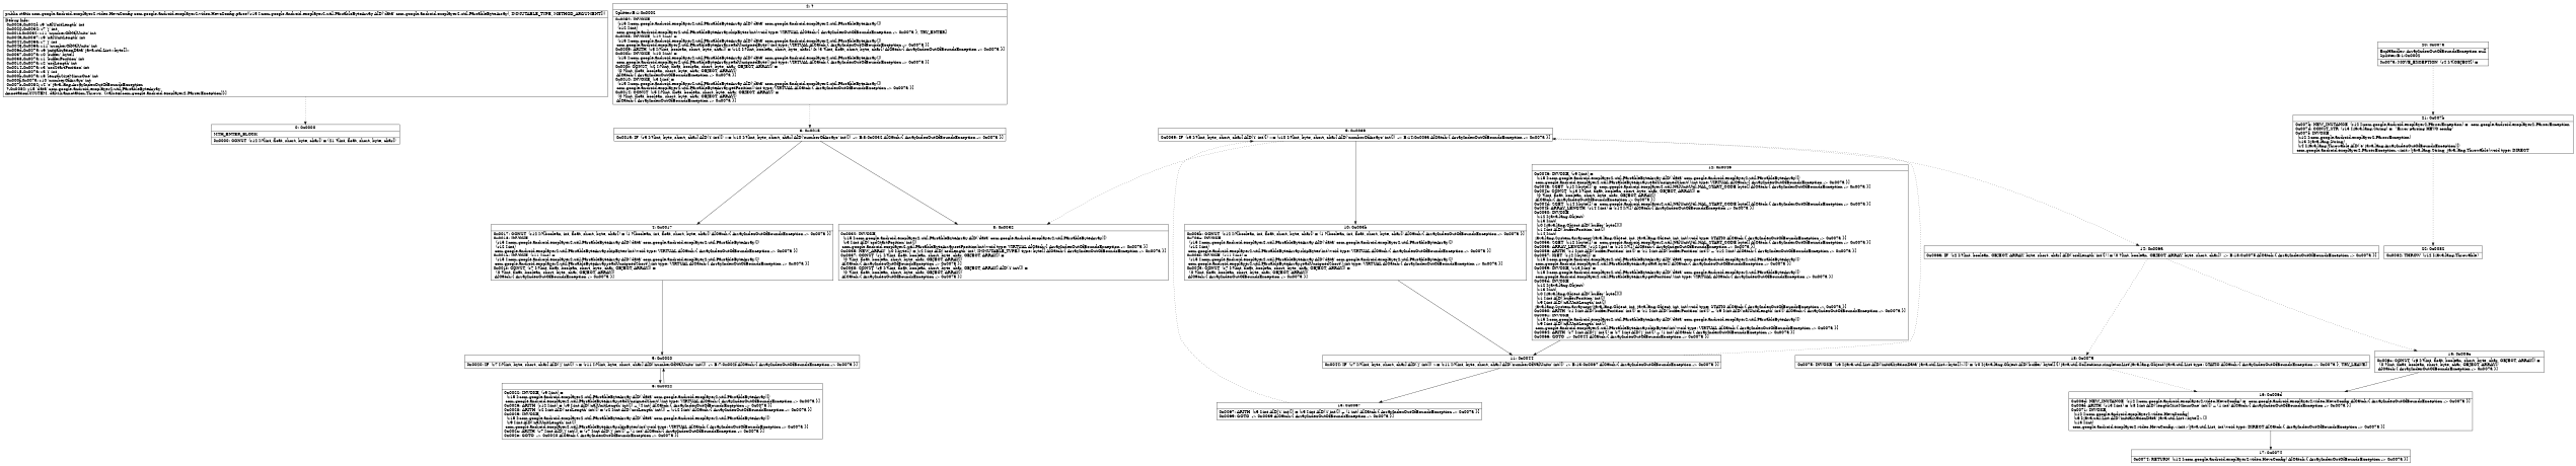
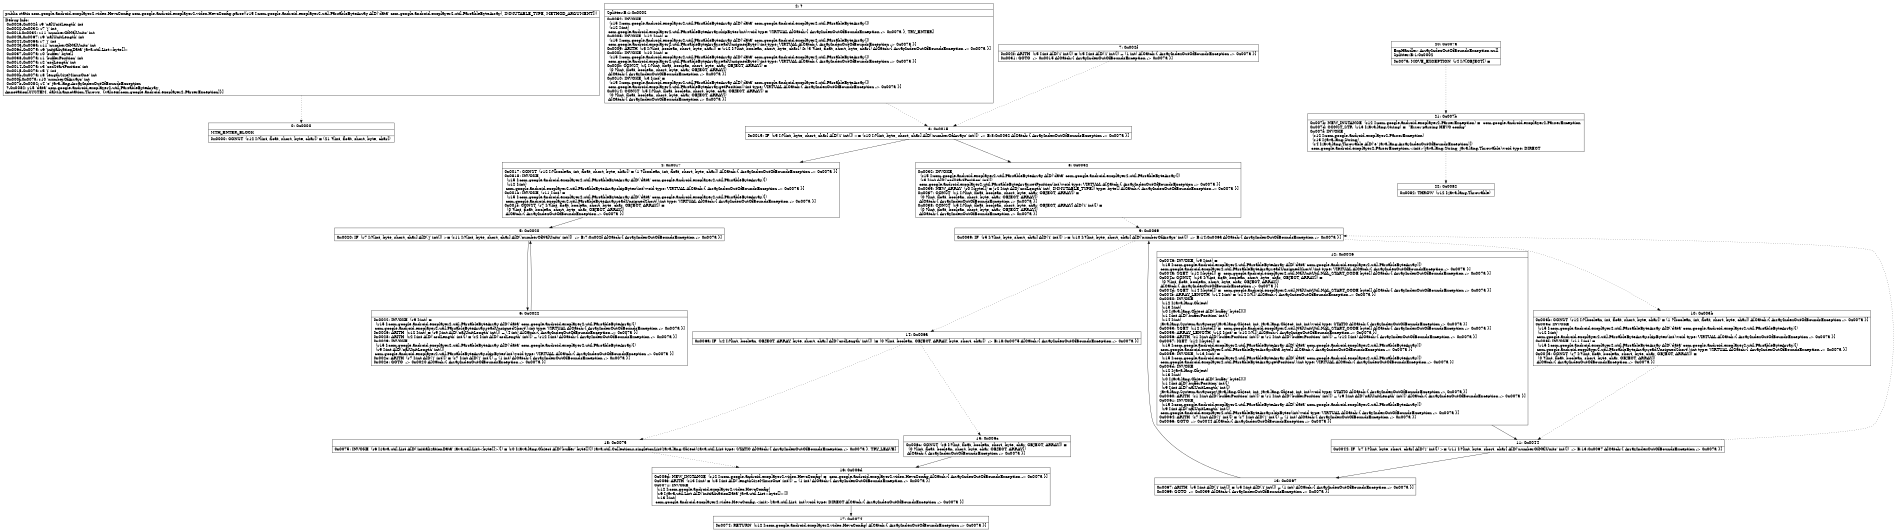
  digraph {
    node [shape=record]
    edge [style=dotted]
    n1 [label="{0\:\ 0x0000|MTH_ENTER_BLOCK\l|0x0000: CONST  (r12 I:?[int, float, short, byte, char]) = (21 ?[int, float, short, byte, char]) \l}"]
    n2 [label="{2\:\ ?|Splitter:B:1:0x0002\l|0x0052: INVOKE  \l  (r15 I:com.google.android.exoplayer2.util.ParsableByteArray A[D('data' com.google.android.exoplayer2.util.ParsableByteArray)])\l  (r12 I:int)\l com.google.android.exoplayer2.util.ParsableByteArray.skipBytes(int):void type: VIRTUAL A[Catch:\{ ArrayIndexOutOfBoundsException \-\> 0x007a \}, TRY_ENTER]\l0x0005: INVOKE  (r12 I:int) = \l  (r15 I:com.google.android.exoplayer2.util.ParsableByteArray A[D('data' com.google.android.exoplayer2.util.ParsableByteArray)])\l com.google.android.exoplayer2.util.ParsableByteArray.readUnsignedByte():int type: VIRTUAL A[Catch:\{ ArrayIndexOutOfBoundsException \-\> 0x007a \}]\l0x0009: ARITH  (r8 I:?[int, boolean, short, byte, char]) = (r12 I:?[int, boolean, short, byte, char]) & (3 ?[int, float, short, byte, char]) A[Catch:\{ ArrayIndexOutOfBoundsException \-\> 0x007a \}]\l0x000b: INVOKE  (r10 I:int) = \l  (r15 I:com.google.android.exoplayer2.util.ParsableByteArray A[D('data' com.google.android.exoplayer2.util.ParsableByteArray)])\l com.google.android.exoplayer2.util.ParsableByteArray.readUnsignedByte():int type: VIRTUAL A[Catch:\{ ArrayIndexOutOfBoundsException \-\> 0x007a \}]\l0x000f: CONST  (r2 I:?[int, float, boolean, short, byte, char, OBJECT, ARRAY]) = \l  (0 ?[int, float, boolean, short, byte, char, OBJECT, ARRAY])\l A[Catch:\{ ArrayIndexOutOfBoundsException \-\> 0x007a \}]\l0x0010: INVOKE  (r3 I:int) = \l  (r15 I:com.google.android.exoplayer2.util.ParsableByteArray A[D('data' com.google.android.exoplayer2.util.ParsableByteArray)])\l com.google.android.exoplayer2.util.ParsableByteArray.getPosition():int type: VIRTUAL A[Catch:\{ ArrayIndexOutOfBoundsException \-\> 0x007a \}]\l0x0014: CONST  (r5 I:?[int, float, boolean, short, byte, char, OBJECT, ARRAY]) = \l  (0 ?[int, float, boolean, short, byte, char, OBJECT, ARRAY])\l A[Catch:\{ ArrayIndexOutOfBoundsException \-\> 0x007a \}]\l}"]
    n3 [label="{3\:\ 0x0015|0x0015: IF  (r5 I:?[int, byte, short, char] A[D('i' int)]) \>= (r10 I:?[int, byte, short, char] A[D('numberOfArrays' int)])  \-\> B:8:0x0032 A[Catch:\{ ArrayIndexOutOfBoundsException \-\> 0x007a \}]\l}"]
    n4 [label="{20\:\ 0x007a|ExcHandler: ArrayIndexOutOfBoundsException null\lSplitter:B:1:0x0002\l|0x007a: MOVE_EXCEPTION  (r4 I:?[OBJECT]) =  \l}"]
    n5 [label="{21\:\ 0x007b|0x007b: NEW_INSTANCE  (r12 I:com.google.android.exoplayer2.ParserException) =  com.google.android.exoplayer2.ParserException \l0x007d: CONST_STR  (r13 I:java.lang.String) =  \"Error parsing HEVC config\" \l0x007f: INVOKE  \l  (r12 I:com.google.android.exoplayer2.ParserException)\l  (r13 I:java.lang.String)\l  (r4 I:java.lang.Throwable A[D('e' java.lang.ArrayIndexOutOfBoundsException)])\l com.google.android.exoplayer2.ParserException.\<init\>(java.lang.String, java.lang.Throwable):void type: DIRECT \l}"]
-   n6 [label="{4\:\ 0x0017|0x0017: CONST  (r12 I:?[boolean, int, float, short, byte, char]) = (1 ?[boolean, int, float, short, byte, char]) A[Catch:\{ ArrayIndexOutOfBoundsException \-\> 0x007a \}]\l0x0018: INVOKE  \l  (r15 I:com.google.android.exoplayer2.util.ParsableByteArray A[D('data' com.google.android.exoplayer2.util.ParsableByteArray)])\l  (r12 I:int)\l com.google.android.exoplayer2.util.ParsableByteArray.skipBytes(int):void type: VIRTUAL A[Catch:\{ ArrayIndexOutOfBoundsException \-\> 0x007a \}]\l0x001b: INVOKE  (r11 I:int) = \l  (r15 I:com.google.android.exoplayer2.util.ParsableByteArray A[D('data' com.google.android.exoplayer2.util.ParsableByteArray)])\l com.google.android.exoplayer2.util.ParsableByteArray.readUnsignedShort():int type: VIRTUAL A[Catch:\{ ArrayIndexOutOfBoundsException \-\> 0x007a \}]\l0x001f: CONST  (r7 I:?[int, float, boolean, short, byte, char, OBJECT, ARRAY]) = \l  (0 ?[int, float, boolean, short, byte, char, OBJECT, ARRAY])\l A[Catch:\{ ArrayIndexOutOfBoundsException \-\> 0x007a \}]\l}"]
+   n6 [label="{4\:\ 0x0017|0x0017: CONST  (r12 I:?[boolean, int, float, short, byte, char]) = (1 ?[boolean, int, float, short, byte, char]) A[Catch:\{ ArrayIndexOutOfBoundsException \-\> 0x007a \}]\l0x0818: INVOKE  \l  (r15 I:com.google.android.exoplayer2.util.ParsableByteArray A[D('data' com.google.android.exoplayer2.util.ParsableByteArray)])\l  (r12 I:int)\l com.google.android.exoplayer2.util.ParsableByteArray.skipBytes(int):void type: VIRTUAL A[Catch:\{ ArrayIndexOutOfBoundsException \-\> 0x007a \}]\l0x001b: INVOKE  (r11 I:int) = \l  (r15 I:com.google.android.exoplayer2.util.ParsableByteArray A[D('data' com.google.android.exoplayer2.util.ParsableByteArray)])\l com.google.android.exoplayer2.util.ParsableByteArray.readUnsignedShort():int type: VIRTUAL A[Catch:\{ ArrayIndexOutOfBoundsException \-\> 0x007a \}]\l0x001f: CONST  (r7 I:?[int, float, boolean, short, byte, char, OBJECT, ARRAY]) = \l  (0 ?[int, float, boolean, short, byte, char, OBJECT, ARRAY])\l A[Catch:\{ ArrayIndexOutOfBoundsException \-\> 0x007a \}]\l}"]
    n7 [label="{8\:\ 0x0032|0x0032: INVOKE  \l  (r15 I:com.google.android.exoplayer2.util.ParsableByteArray A[D('data' com.google.android.exoplayer2.util.ParsableByteArray)])\l  (r3 I:int A[D('csdStartPosition' int)])\l com.google.android.exoplayer2.util.ParsableByteArray.setPosition(int):void type: VIRTUAL A[Catch:\{ ArrayIndexOutOfBoundsException \-\> 0x007a \}]\l0x0035: NEW_ARRAY  (r0 I:byte[]) = (r2 I:int A[D('csdLength' int), IMMUTABLE_TYPE]) type: byte[] A[Catch:\{ ArrayIndexOutOfBoundsException \-\> 0x007a \}]\l0x0037: CONST  (r1 I:?[int, float, boolean, short, byte, char, OBJECT, ARRAY]) = \l  (0 ?[int, float, boolean, short, byte, char, OBJECT, ARRAY])\l A[Catch:\{ ArrayIndexOutOfBoundsException \-\> 0x007a \}]\l0x0038: CONST  (r5 I:?[int, float, boolean, short, byte, char, OBJECT, ARRAY] A[D('i' int)]) = \l  (0 ?[int, float, boolean, short, byte, char, OBJECT, ARRAY])\l A[Catch:\{ ArrayIndexOutOfBoundsException \-\> 0x007a \}]\l}"]
    n8 [label="{5\:\ 0x0020|0x0020: IF  (r7 I:?[int, byte, short, char] A[D('j' int)]) \>= (r11 I:?[int, byte, short, char] A[D('numberOfNalUnits' int)])  \-\> B:7:0x002f A[Catch:\{ ArrayIndexOutOfBoundsException \-\> 0x007a \}]\l}"]
    n9 [label="{9\:\ 0x0039|0x0039: IF  (r5 I:?[int, byte, short, char] A[D('i' int)]) \>= (r10 I:?[int, byte, short, char] A[D('numberOfArrays' int)])  \-\> B:14:0x006a A[Catch:\{ ArrayIndexOutOfBoundsException \-\> 0x007a \}]\l}"]
    n10 [label="{6\:\ 0x0022|0x0022: INVOKE  (r9 I:int) = \l  (r15 I:com.google.android.exoplayer2.util.ParsableByteArray A[D('data' com.google.android.exoplayer2.util.ParsableByteArray)])\l com.google.android.exoplayer2.util.ParsableByteArray.readUnsignedShort():int type: VIRTUAL A[Catch:\{ ArrayIndexOutOfBoundsException \-\> 0x007a \}]\l0x0026: ARITH  (r12 I:int) = (r9 I:int A[D('nalUnitLength' int)]) + (4 int) A[Catch:\{ ArrayIndexOutOfBoundsException \-\> 0x007a \}]\l0x0028: ARITH  (r2 I:int A[D('csdLength' int)]) = (r2 I:int A[D('csdLength' int)]) + (r12 I:int) A[Catch:\{ ArrayIndexOutOfBoundsException \-\> 0x007a \}]\l0x0029: INVOKE  \l  (r15 I:com.google.android.exoplayer2.util.ParsableByteArray A[D('data' com.google.android.exoplayer2.util.ParsableByteArray)])\l  (r9 I:int A[D('nalUnitLength' int)])\l com.google.android.exoplayer2.util.ParsableByteArray.skipBytes(int):void type: VIRTUAL A[Catch:\{ ArrayIndexOutOfBoundsException \-\> 0x007a \}]\l0x002c: ARITH  (r7 I:int A[D('j' int)]) = (r7 I:int A[D('j' int)]) + (1 int) A[Catch:\{ ArrayIndexOutOfBoundsException \-\> 0x007a \}]\l0x002e: GOTO  \-\> 0x0020 A[Catch:\{ ArrayIndexOutOfBoundsException \-\> 0x007a \}]\l}"]
-   n12 [label="{10\:\ 0x003b|0x003b: CONST  (r12 I:?[boolean, int, float, short, byte, char]) = (1 ?[boolean, int, float, short, byte, char]) A[Catch:\{ ArrayIndexOutOfBoundsException \-\> 0x007a \}]\l0x703c: INVOKE  \l  (r15 I:com.google.android.exoplayer2.util.ParsableByteArray A[D('data' com.google.android.exoplayer2.util.ParsableByteArray)])\l  (r12 I:int)\l com.google.android.exoplayer2.util.ParsableByteArray.skipBytes(int):void type: VIRTUAL A[Catch:\{ ArrayIndexOutOfBoundsException \-\> 0x007a \}]\l0x003f: INVOKE  (r11 I:int) = \l  (r15 I:com.google.android.exoplayer2.util.ParsableByteArray A[D('data' com.google.android.exoplayer2.util.ParsableByteArray)])\l com.google.android.exoplayer2.util.ParsableByteArray.readUnsignedShort():int type: VIRTUAL A[Catch:\{ ArrayIndexOutOfBoundsException \-\> 0x007a \}]\l0x0043: CONST  (r7 I:?[int, float, boolean, short, byte, char, OBJECT, ARRAY]) = \l  (0 ?[int, float, boolean, short, byte, char, OBJECT, ARRAY])\l A[Catch:\{ ArrayIndexOutOfBoundsException \-\> 0x007a \}]\l}"]
+   n11 [label="{7\:\ 0x002f|0x002f: ARITH  (r5 I:int A[D('i' int)]) = (r5 I:int A[D('i' int)]) + (1 int) A[Catch:\{ ArrayIndexOutOfBoundsException \-\> 0x007a \}]\l0x0031: GOTO  \-\> 0x0015 A[Catch:\{ ArrayIndexOutOfBoundsException \-\> 0x007a \}]\l}"]
+   n12 [label="{10\:\ 0x003b|0x003b: CONST  (r12 I:?[boolean, int, float, short, byte, char]) = (1 ?[boolean, int, float, short, byte, char]) A[Catch:\{ ArrayIndexOutOfBoundsException \-\> 0x007a \}]\l0x003c: INVOKE  \l  (r15 I:com.google.android.exoplayer2.util.ParsableByteArray A[D('data' com.google.android.exoplayer2.util.ParsableByteArray)])\l  (r12 I:int)\l com.google.android.exoplayer2.util.ParsableByteArray.skipBytes(int):void type: VIRTUAL A[Catch:\{ ArrayIndexOutOfBoundsException \-\> 0x007a \}]\l0x003f: INVOKE  (r11 I:int) = \l  (r15 I:com.google.android.exoplayer2.util.ParsableByteArray A[D('data' com.google.android.exoplayer2.util.ParsableByteArray)])\l com.google.android.exoplayer2.util.ParsableByteArray.readUnsignedShort():int type: VIRTUAL A[Catch:\{ ArrayIndexOutOfBoundsException \-\> 0x007a \}]\l0x0043: CONST  (r7 I:?[int, float, boolean, short, byte, char, OBJECT, ARRAY]) = \l  (0 ?[int, float, boolean, short, byte, char, OBJECT, ARRAY])\l A[Catch:\{ ArrayIndexOutOfBoundsException \-\> 0x007a \}]\l}"]
    n13 [label="{14\:\ 0x006a|0x006a: IF  (r2 I:?[int, boolean, OBJECT, ARRAY, byte, short, char] A[D('csdLength' int)]) != (0 ?[int, boolean, OBJECT, ARRAY, byte, short, char])  \-\> B:18:0x0075 A[Catch:\{ ArrayIndexOutOfBoundsException \-\> 0x007a \}]\l}"]
    n14 [label="{11\:\ 0x0044|0x0044: IF  (r7 I:?[int, byte, short, char] A[D('j' int)]) \>= (r11 I:?[int, byte, short, char] A[D('numberOfNalUnits' int)])  \-\> B:13:0x0067 A[Catch:\{ ArrayIndexOutOfBoundsException \-\> 0x007a \}]\l}"]
    n15 [label="{15\:\ 0x006c|0x006c: CONST  (r6 I:?[int, float, boolean, short, byte, char, OBJECT, ARRAY]) = \l  (0 ?[int, float, boolean, short, byte, char, OBJECT, ARRAY])\l A[Catch:\{ ArrayIndexOutOfBoundsException \-\> 0x007a \}]\l}"]
    n16 [label="{18\:\ 0x0075|0x0075: INVOKE  (r6 I:java.util.List A[D('initializationData' java.util.List\<byte[]\>)]) = (r0 I:java.lang.Object A[D('buffer' byte[])]) java.util.Collections.singletonList(java.lang.Object):java.util.List type: STATIC A[Catch:\{ ArrayIndexOutOfBoundsException \-\> 0x007a \}, TRY_LEAVE]\l}"]
    n17 [label="{13\:\ 0x0067|0x0067: ARITH  (r5 I:int A[D('i' int)]) = (r5 I:int A[D('i' int)]) + (1 int) A[Catch:\{ ArrayIndexOutOfBoundsException \-\> 0x007a \}]\l0x0069: GOTO  \-\> 0x0039 A[Catch:\{ ArrayIndexOutOfBoundsException \-\> 0x007a \}]\l}"]
    n18 [label="{12\:\ 0x0046|0x0046: INVOKE  (r9 I:int) = \l  (r15 I:com.google.android.exoplayer2.util.ParsableByteArray A[D('data' com.google.android.exoplayer2.util.ParsableByteArray)])\l com.google.android.exoplayer2.util.ParsableByteArray.readUnsignedShort():int type: VIRTUAL A[Catch:\{ ArrayIndexOutOfBoundsException \-\> 0x007a \}]\l0x004a: SGET  (r12 I:byte[]) =  com.google.android.exoplayer2.util.NalUnitUtil.NAL_START_CODE byte[] A[Catch:\{ ArrayIndexOutOfBoundsException \-\> 0x007a \}]\l0x004c: CONST  (r13 I:?[int, float, boolean, short, byte, char, OBJECT, ARRAY]) = \l  (0 ?[int, float, boolean, short, byte, char, OBJECT, ARRAY])\l A[Catch:\{ ArrayIndexOutOfBoundsException \-\> 0x007a \}]\l0x004d: SGET  (r14 I:byte[]) =  com.google.android.exoplayer2.util.NalUnitUtil.NAL_START_CODE byte[] A[Catch:\{ ArrayIndexOutOfBoundsException \-\> 0x007a \}]\l0x004f: ARRAY_LENGTH  (r14 I:int) = (r14 I:?[]) A[Catch:\{ ArrayIndexOutOfBoundsException \-\> 0x007a \}]\l0x0050: INVOKE  \l  (r12 I:java.lang.Object)\l  (r13 I:int)\l  (r0 I:java.lang.Object A[D('buffer' byte[])])\l  (r1 I:int A[D('bufferPosition' int)])\l  (r14 I:int)\l java.lang.System.arraycopy(java.lang.Object, int, java.lang.Object, int, int):void type: STATIC A[Catch:\{ ArrayIndexOutOfBoundsException \-\> 0x007a \}]\l0x0053: SGET  (r12 I:byte[]) =  com.google.android.exoplayer2.util.NalUnitUtil.NAL_START_CODE byte[] A[Catch:\{ ArrayIndexOutOfBoundsException \-\> 0x007a \}]\l0x0055: ARRAY_LENGTH  (r12 I:int) = (r12 I:?[]) A[Catch:\{ ArrayIndexOutOfBoundsException \-\> 0x007a \}]\l0x0056: ARITH  (r1 I:int A[D('bufferPosition' int)]) = (r1 I:int A[D('bufferPosition' int)]) + (r12 I:int) A[Catch:\{ ArrayIndexOutOfBoundsException \-\> 0x007a \}]\l0x0057: IGET  (r12 I:byte[]) = \l  (r15 I:com.google.android.exoplayer2.util.ParsableByteArray A[D('data' com.google.android.exoplayer2.util.ParsableByteArray)])\l com.google.android.exoplayer2.util.ParsableByteArray.data byte[] A[Catch:\{ ArrayIndexOutOfBoundsException \-\> 0x007a \}]\l0x0059: INVOKE  (r13 I:int) = \l  (r15 I:com.google.android.exoplayer2.util.ParsableByteArray A[D('data' com.google.android.exoplayer2.util.ParsableByteArray)])\l com.google.android.exoplayer2.util.ParsableByteArray.getPosition():int type: VIRTUAL A[Catch:\{ ArrayIndexOutOfBoundsException \-\> 0x007a \}]\l0x005d: INVOKE  \l  (r12 I:java.lang.Object)\l  (r13 I:int)\l  (r0 I:java.lang.Object A[D('buffer' byte[])])\l  (r1 I:int A[D('bufferPosition' int)])\l  (r9 I:int A[D('nalUnitLength' int)])\l java.lang.System.arraycopy(java.lang.Object, int, java.lang.Object, int, int):void type: STATIC A[Catch:\{ ArrayIndexOutOfBoundsException \-\> 0x007a \}]\l0x0060: ARITH  (r1 I:int A[D('bufferPosition' int)]) = (r1 I:int A[D('bufferPosition' int)]) + (r9 I:int A[D('nalUnitLength' int)]) A[Catch:\{ ArrayIndexOutOfBoundsException \-\> 0x007a \}]\l0x0061: INVOKE  \l  (r15 I:com.google.android.exoplayer2.util.ParsableByteArray A[D('data' com.google.android.exoplayer2.util.ParsableByteArray)])\l  (r9 I:int A[D('nalUnitLength' int)])\l com.google.android.exoplayer2.util.ParsableByteArray.skipBytes(int):void type: VIRTUAL A[Catch:\{ ArrayIndexOutOfBoundsException \-\> 0x007a \}]\l0x0064: ARITH  (r7 I:int A[D('j' int)]) = (r7 I:int A[D('j' int)]) + (1 int) A[Catch:\{ ArrayIndexOutOfBoundsException \-\> 0x007a \}]\l0x0066: GOTO  \-\> 0x0044 A[Catch:\{ ArrayIndexOutOfBoundsException \-\> 0x007a \}]\l}"]
    n19 [label="{16\:\ 0x006d|0x006d: NEW_INSTANCE  (r12 I:com.google.android.exoplayer2.video.HevcConfig) =  com.google.android.exoplayer2.video.HevcConfig A[Catch:\{ ArrayIndexOutOfBoundsException \-\> 0x007a \}]\l0x006f: ARITH  (r13 I:int) = (r8 I:int A[D('lengthSizeMinusOne' int)]) + (1 int) A[Catch:\{ ArrayIndexOutOfBoundsException \-\> 0x007a \}]\l0x0071: INVOKE  \l  (r12 I:com.google.android.exoplayer2.video.HevcConfig)\l  (r6 I:java.util.List A[D('initializationData' java.util.List\<byte[]\>)])\l  (r13 I:int)\l com.google.android.exoplayer2.video.HevcConfig.\<init\>(java.util.List, int):void type: DIRECT A[Catch:\{ ArrayIndexOutOfBoundsException \-\> 0x007a \}]\l}"]
    n20 [label="{17\:\ 0x0074|0x0074: RETURN  (r12 I:com.google.android.exoplayer2.video.HevcConfig) A[Catch:\{ ArrayIndexOutOfBoundsException \-\> 0x007a \}]\l}"]
    n21 [label="{22\:\ 0x0082|0x0082: THROW  (r12 I:java.lang.Throwable) \l}"]
    n22 [label="{public static com.google.android.exoplayer2.video.HevcConfig com.google.android.exoplayer2.video.HevcConfig.parse((r15 I:com.google.android.exoplayer2.util.ParsableByteArray A[D('data' com.google.android.exoplayer2.util.ParsableByteArray), IMMUTABLE_TYPE, METHOD_ARGUMENT]))  | Debug Info:\l  0x0026\-0x002f: r9 'nalUnitLength' int\l  0x0020\-0x0032: r7 'j' int\l  0x001f\-0x0032: r11 'numberOfNalUnits' int\l  0x004a\-0x0067: r9 'nalUnitLength' int\l  0x0044\-0x006a: r7 'j' int\l  0x0043\-0x006a: r11 'numberOfNalUnits' int\l  0x006d\-0x0075: r6 'initializationData' java.util.List\<byte[]\>\l  0x0037\-0x007a: r0 'buffer' byte[]\l  0x0038\-0x007a: r1 'bufferPosition' int\l  0x0010\-0x007a: r2 'csdLength' int\l  0x0014\-0x007a: r3 'csdStartPosition' int\l  0x0015\-0x007a: r5 'i' int\l  0x000b\-0x007a: r8 'lengthSizeMinusOne' int\l  0x000f\-0x007a: r10 'numberOfArrays' int\l  0x007b\-0x0082: r4 'e' java.lang.ArrayIndexOutOfBoundsException\l  ?\-0x0082: r15 'data' com.google.android.exoplayer2.util.ParsableByteArray\lAnnotation[SYSTEM, dalvik.annotation.Throws, \{value=[com.google.android.exoplayer2.ParserException]\}]\l}"]
    n2 -> n3
    n3 -> n6 [style=solid]
    n3 -> n7 [style=solid]
    n4 -> n5
    n5 -> n21
    n6 -> n8 [style=solid]
-   n9 -> n7
+   n7 -> n9
    n8 -> n10 [style=solid]
-   n9 -> n12 [style=solid]
+   n9 -> n12
    n9 -> n13
    n10 -> n8 [style=solid]
-   n12 -> n14 [style=solid]
+   n11 -> n3
+   n12 -> n14
    n13 -> n15
    n13 -> n16
    n14 -> n9
    n14 -> n17 [style=solid]
    n15 -> n19 [style=solid]
    n16 -> n19
-   n17 -> n9
+   n17 -> n9 [style=solid]
    n18 -> n14 [style=solid]
    n19 -> n20 [style=solid]
    n22 -> n1
  }
